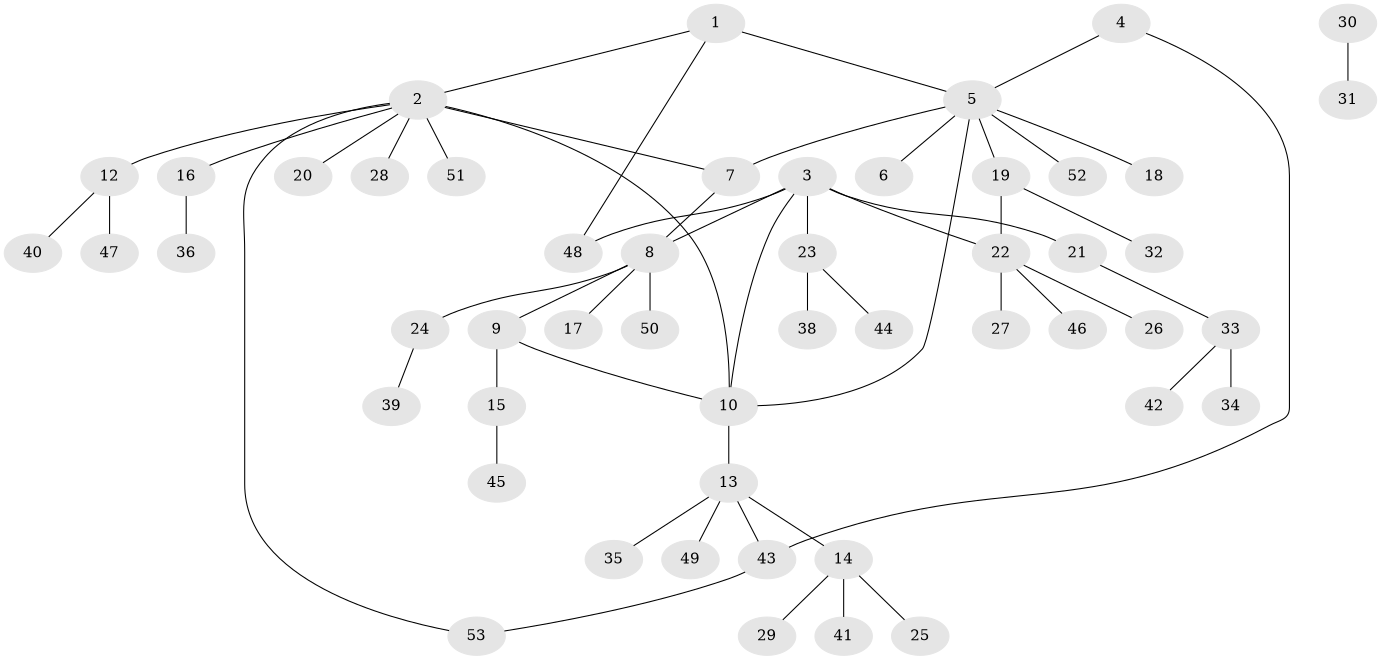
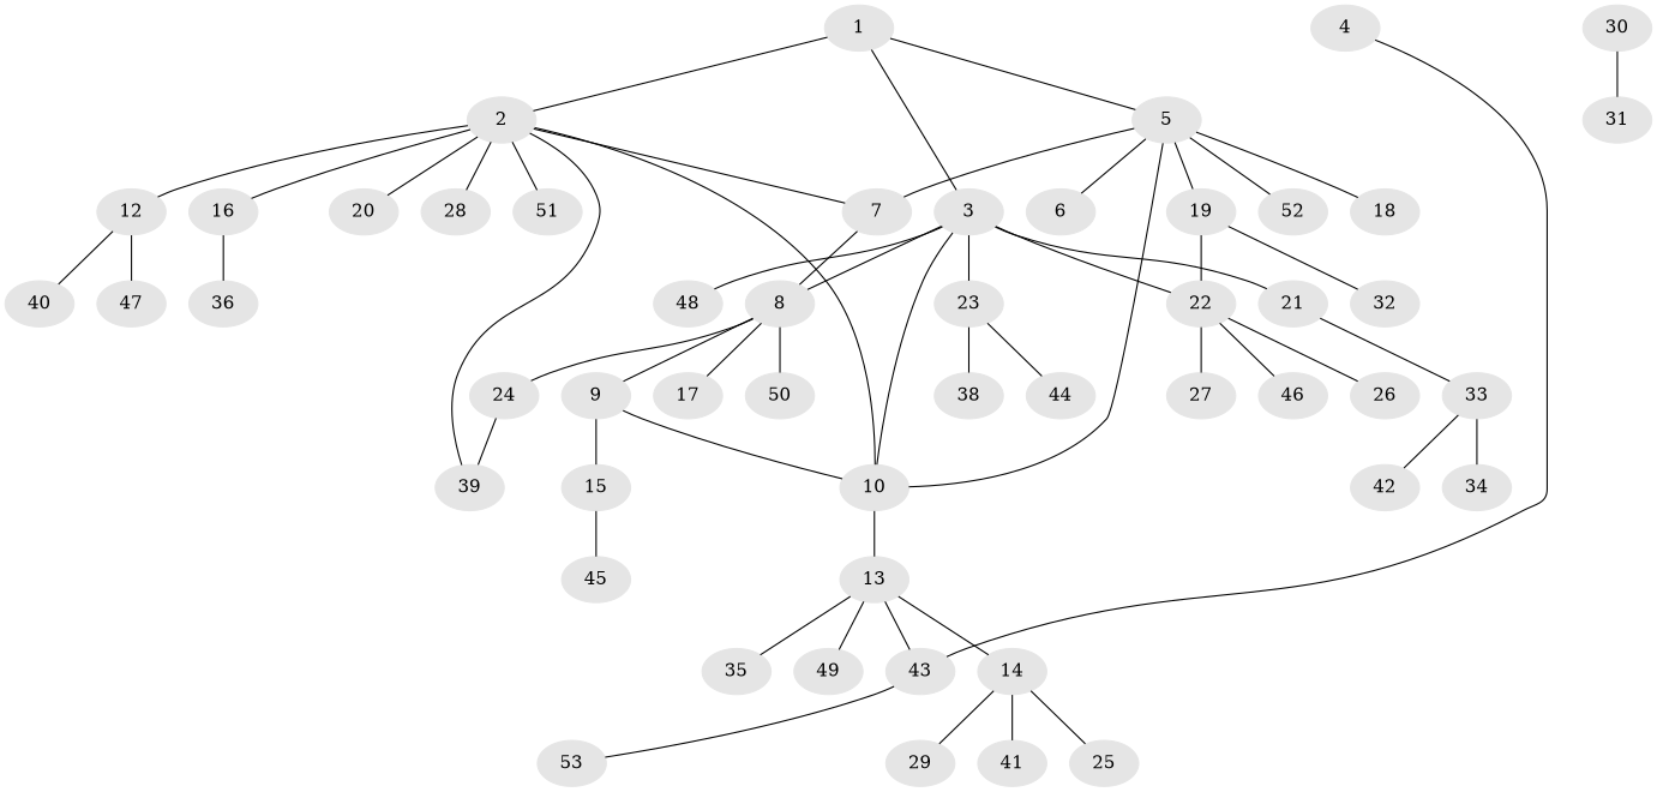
  graph {
    node [color=gray90 style=filled]
    1
    2
    3
    5
    7
    10
    12
    16
    20
    28
    51
    53
    8
    21
    22
    23
    48
    18
    6
    19
    52
    13
    40
    47
    36
    4
    43
    9
    17
    24
    50
    33
    26
    27
    46
    38
    44
    32
    15
    39
    45
    14
    35
    49
    25
    29
    41
    30
    31
    34
    42
    1 -- 2
-   1 -- 48
+   1 -- 3
    1 -- 5
    2 -- 7
    2 -- 10
    2 -- 12
    2 -- 16
    2 -- 20
    2 -- 28
    2 -- 51
-   2 -- 53
+   2 -- 39
    3 -- 10
    3 -- 8
    3 -- 21
    3 -- 22
    3 -- 23
    3 -- 48
    5 -- 7
    5 -- 10
    5 -- 18
    5 -- 6
    5 -- 19
    5 -- 52
    7 -- 8
    10 -- 13
    12 -- 40
    12 -- 47
    16 -- 36
    8 -- 9
    8 -- 17
    8 -- 24
    8 -- 50
    21 -- 33
    22 -- 26
    22 -- 27
    22 -- 46
    23 -- 38
    23 -- 44
    19 -- 22
    19 -- 32
    13 -- 43
    13 -- 14
    13 -- 35
    13 -- 49
-   4 -- 5
    4 -- 43
    43 -- 53
    9 -- 10
    9 -- 15
    24 -- 39
    33 -- 34
    33 -- 42
    15 -- 45
    14 -- 25
    14 -- 29
    14 -- 41
    30 -- 31
  }
